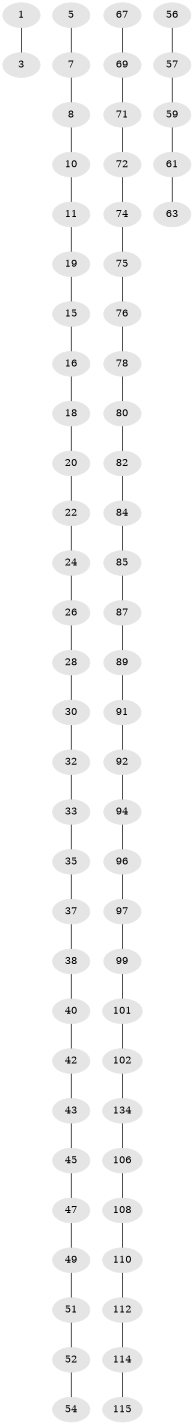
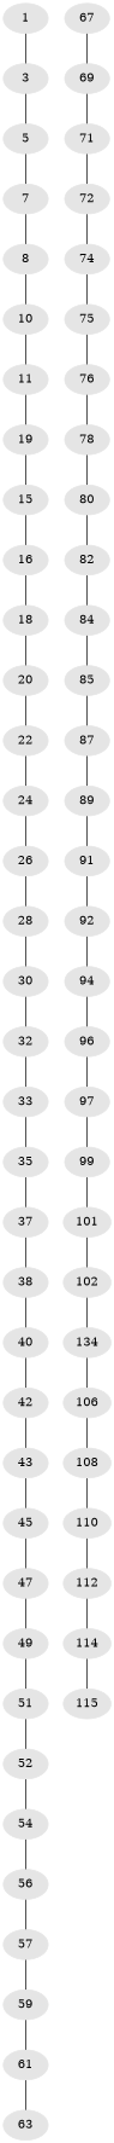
  graph {
    node [color=gray90 style=filled]
    1 [super="+2"]
    3 [super="+4"]
    5 [super="+6"]
    115 [super="+116"]
    7
    8 [super="+9"]
    10
    11 [super="+12"]
    n9 [label=19 super="+14"]
    15
    16 [super="+17"]
    18 [super="+19"]
    20 [super="+21"]
    22 [super="+23"]
    24 [super="+25"]
    26 [super="+27"]
    28 [super="+29"]
    30 [super="+31"]
    32
    33 [super="+34"]
    35 [super="+36"]
    37
    38 [super="+39"]
    40 [super="+41"]
    42
    43 [super="+44"]
    45 [super="+46"]
    47 [super="+48"]
    49 [super="+50"]
    51
    52 [super="+53"]
    54 [super="+55"]
    56
    57 [super="+58"]
    59 [super="+60"]
    61 [super="+62"]
    63 [super="+64"]
    67 [super="+68"]
    69 [super="+70"]
    71
    72 [super="+73"]
    74
    75
    76 [super="+77"]
    78 [super="+79"]
    80 [super="+81"]
    82 [super="+83"]
    84
    85 [super="+86"]
    87 [super="+88"]
    89 [super="+90"]
    91
    92 [super="+93"]
    94 [super="+95"]
    96
    97 [super="+98"]
    99 [super="+100"]
    101
    102 [super="+103"]
    n60 [label=134 super="+105"]
    106 [super="+107"]
    108 [super="+109"]
    110 [super="+111"]
    112 [super="+113"]
    114
    1 -- 3
+   3 -- 5
    5 -- 7
    7 -- 8
    8 -- 10
    10 -- 11
    11 -- n9
    n9 -- 15
    15 -- 16
    16 -- 18
    18 -- 20
    20 -- 22
    22 -- 24
    24 -- 26
    26 -- 28
    28 -- 30
    30 -- 32
    32 -- 33
    33 -- 35
    35 -- 37
    37 -- 38
    38 -- 40
    40 -- 42
    42 -- 43
    43 -- 45
    45 -- 47
    47 -- 49
    49 -- 51
    51 -- 52
    52 -- 54
+   54 -- 56
    56 -- 57
    57 -- 59
    59 -- 61
    61 -- 63
    67 -- 69
    69 -- 71
    71 -- 72
    72 -- 74
    74 -- 75
    75 -- 76
    76 -- 78
    78 -- 80
    80 -- 82
    82 -- 84
    84 -- 85
    85 -- 87
    87 -- 89
    89 -- 91
    91 -- 92
    92 -- 94
    94 -- 96
    96 -- 97
    97 -- 99
    99 -- 101
    101 -- 102
    102 -- n60
    n60 -- 106
    106 -- 108
    108 -- 110
    110 -- 112
    112 -- 114
    114 -- 115
  }
